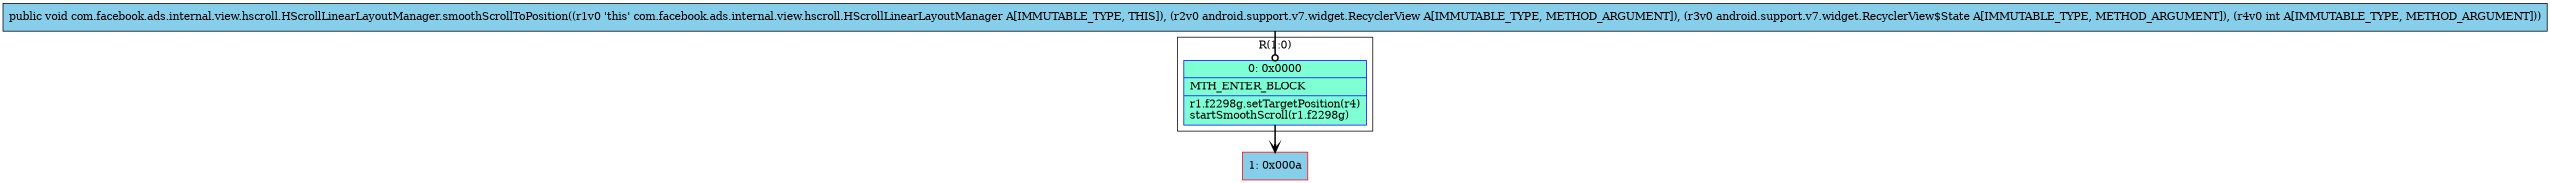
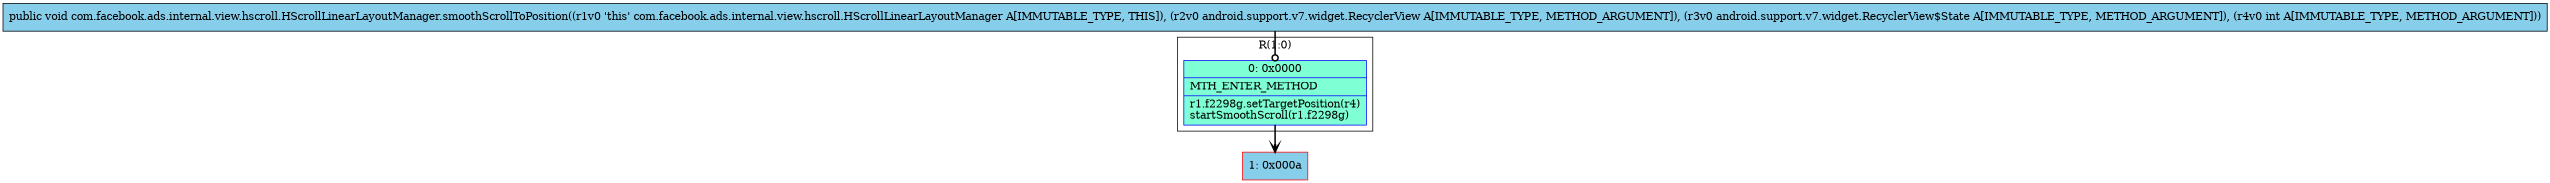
  digraph {
    node [shape=record style=filled fillcolor=skyblue]
    edge [style=bold]
-   n1 [color=blue label="{0\:\ 0x0000|MTH_ENTER_BLOCK\l|r1.f2298g.setTargetPosition(r4)\lstartSmoothScroll(r1.f2298g)\l}" fillcolor=aquamarine]
+   n1 [color=blue label="{0\:\ 0x0000|MTH_ENTER_METHOD\l|r1.f2298g.setTargetPosition(r4)\lstartSmoothScroll(r1.f2298g)\l}" fillcolor=aquamarine]
    n2 [color=red label="{1\:\ 0x000a}"]
    n3 [label="{public void com.facebook.ads.internal.view.hscroll.HScrollLinearLayoutManager.smoothScrollToPosition((r1v0 'this' com.facebook.ads.internal.view.hscroll.HScrollLinearLayoutManager A[IMMUTABLE_TYPE, THIS]), (r2v0 android.support.v7.widget.RecyclerView A[IMMUTABLE_TYPE, METHOD_ARGUMENT]), (r3v0 android.support.v7.widget.RecyclerView$State A[IMMUTABLE_TYPE, METHOD_ARGUMENT]), (r4v0 int A[IMMUTABLE_TYPE, METHOD_ARGUMENT])) }"]
    subgraph cluster_1 {
      label="R(1:0)"
      n1
    }
    n1 -> n2 [arrowhead=vee]
    n3 -> n1 [arrowhead=odot]
  }
